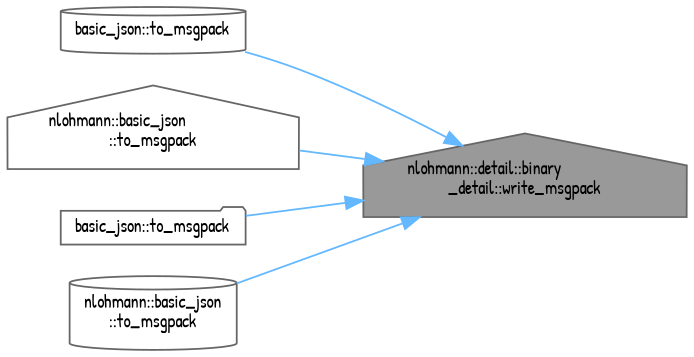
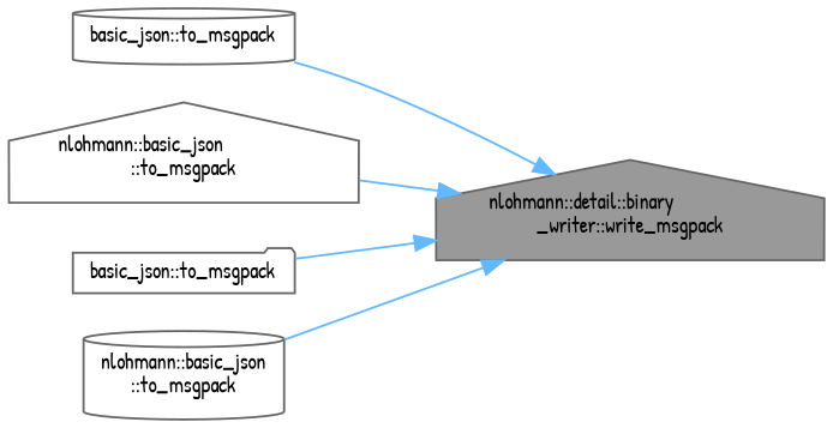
  digraph {
    rankdir=RL
    fontname="Patrick Hand"
    node [color=grey40 fillcolor=white fontname="Patrick Hand" fontsize=10 shape=house style=filled]
    edge [color=steelblue1 dir=back fontname="Patrick Hand" fontsize=10 labelfontname=Helvetica labelfontsize=10 style=solid]
-   n1 [color=gray40 fillcolor=grey60 fontcolor=black height=0.2 label="nlohmann::detail::binary\l_detail::write_msgpack" width=0.4]
+   n1 [color=gray40 fillcolor=grey60 fontcolor=black height=0.2 label="nlohmann::detail::binary\l_writer::write_msgpack" width=0.4]
    n2 [height=0.2 label="basic_json::to_msgpack" shape=cylinder width=0.4]
    n3 [height=0.2 label="nlohmann::basic_json\l::to_msgpack" width=0.4]
    n4 [height=0.2 label="basic_json::to_msgpack" shape=folder width=0.4]
    n5 [height=0.2 label="nlohmann::basic_json\l::to_msgpack" shape=cylinder width=0.4]
    n1 -> n2
    n1 -> n3
    n1 -> n4
    n1 -> n5
  }
